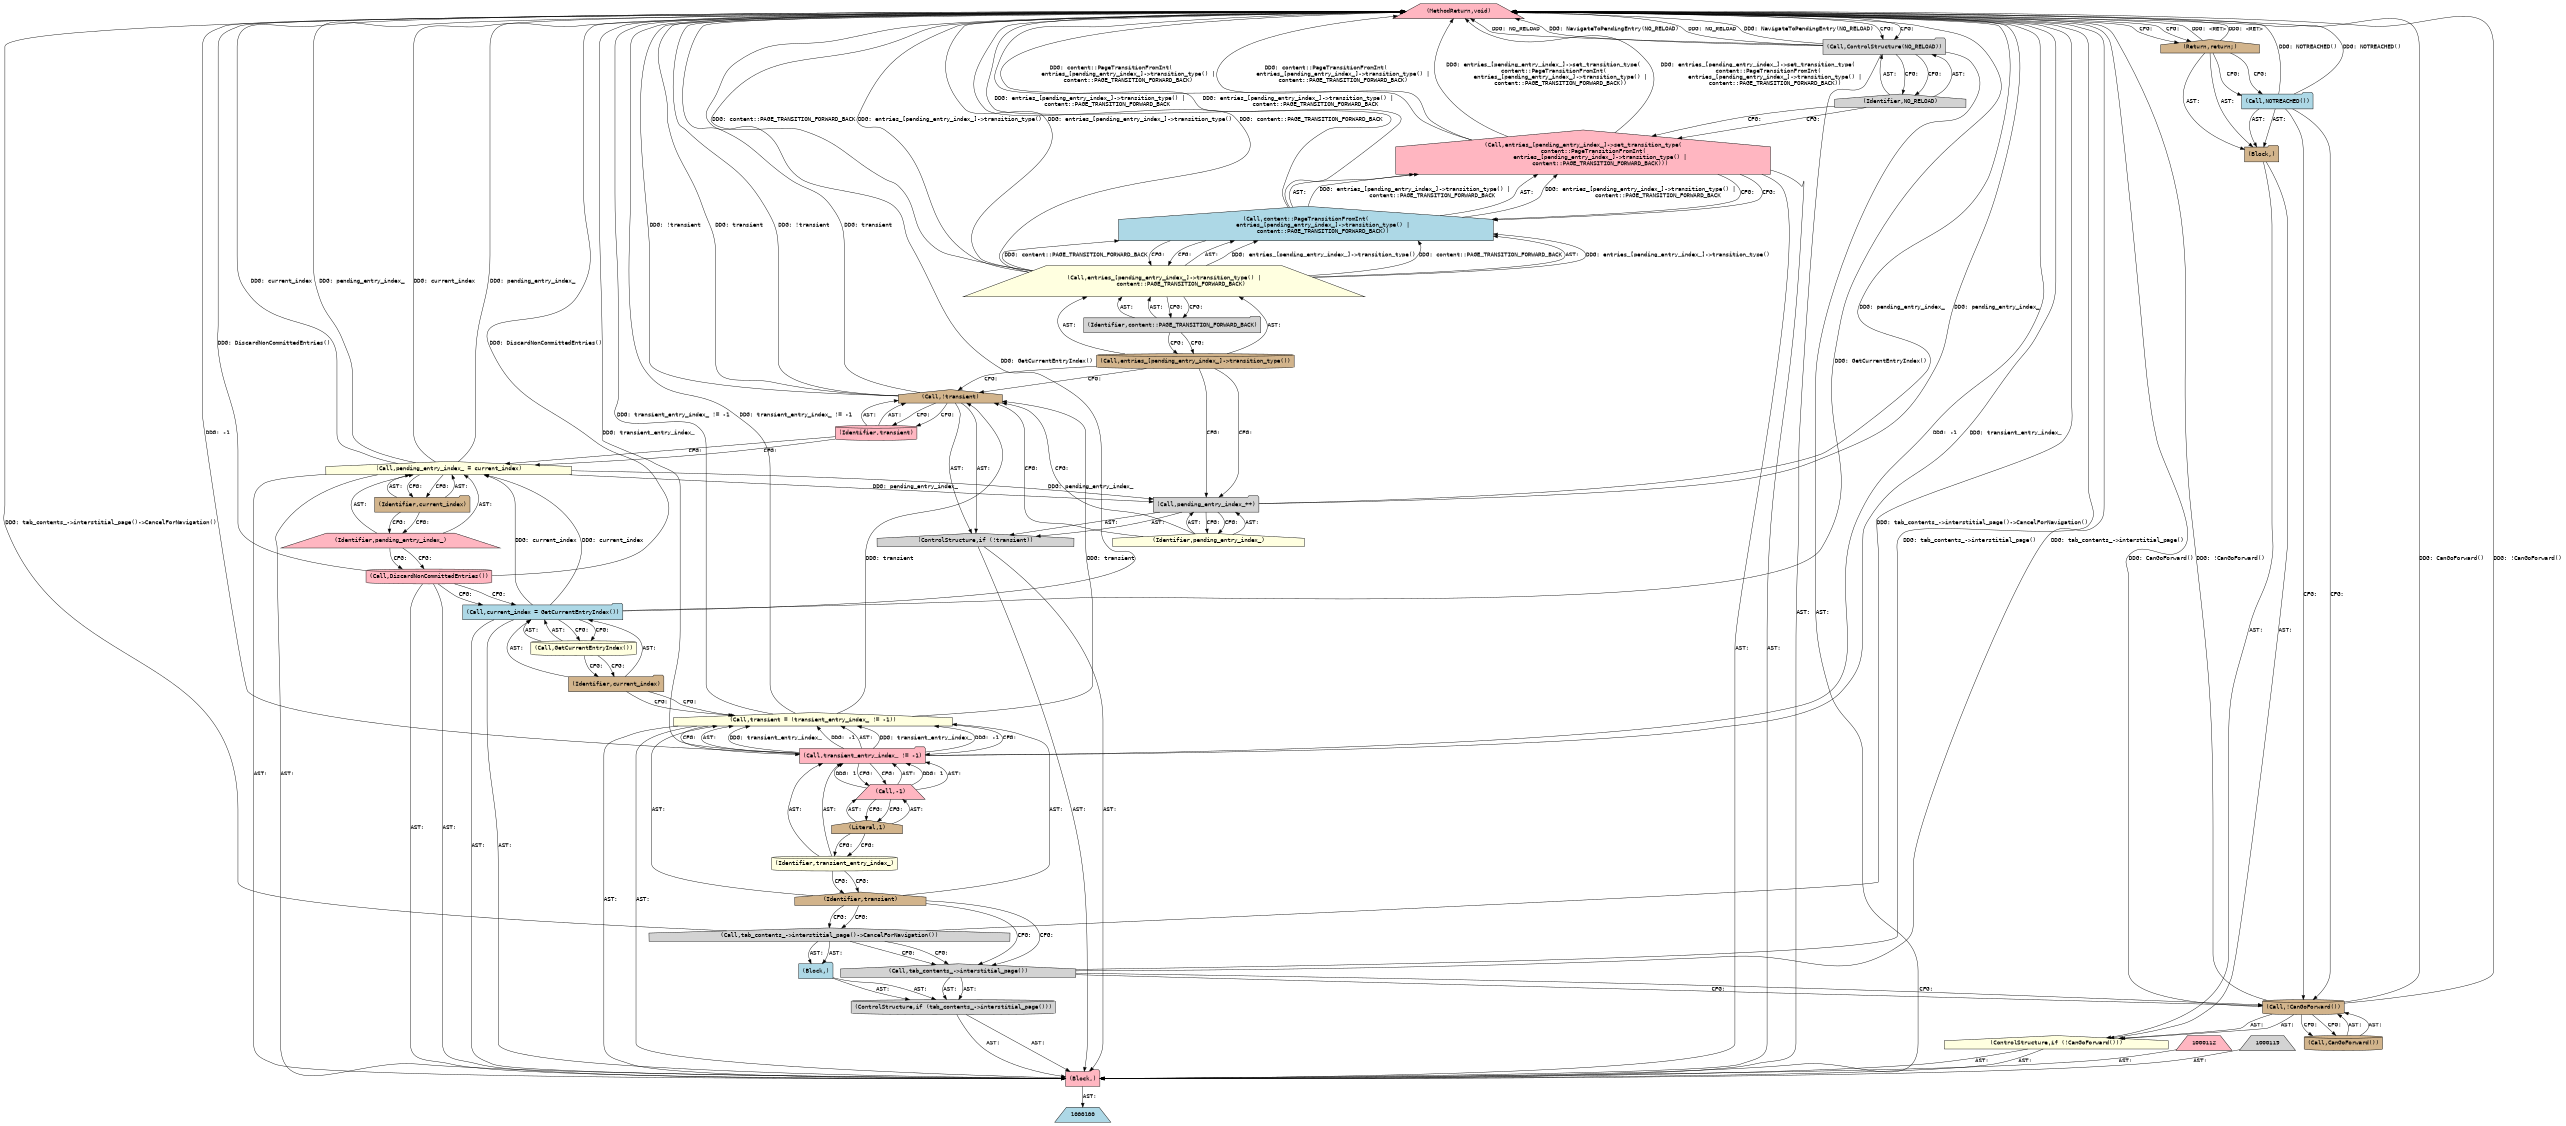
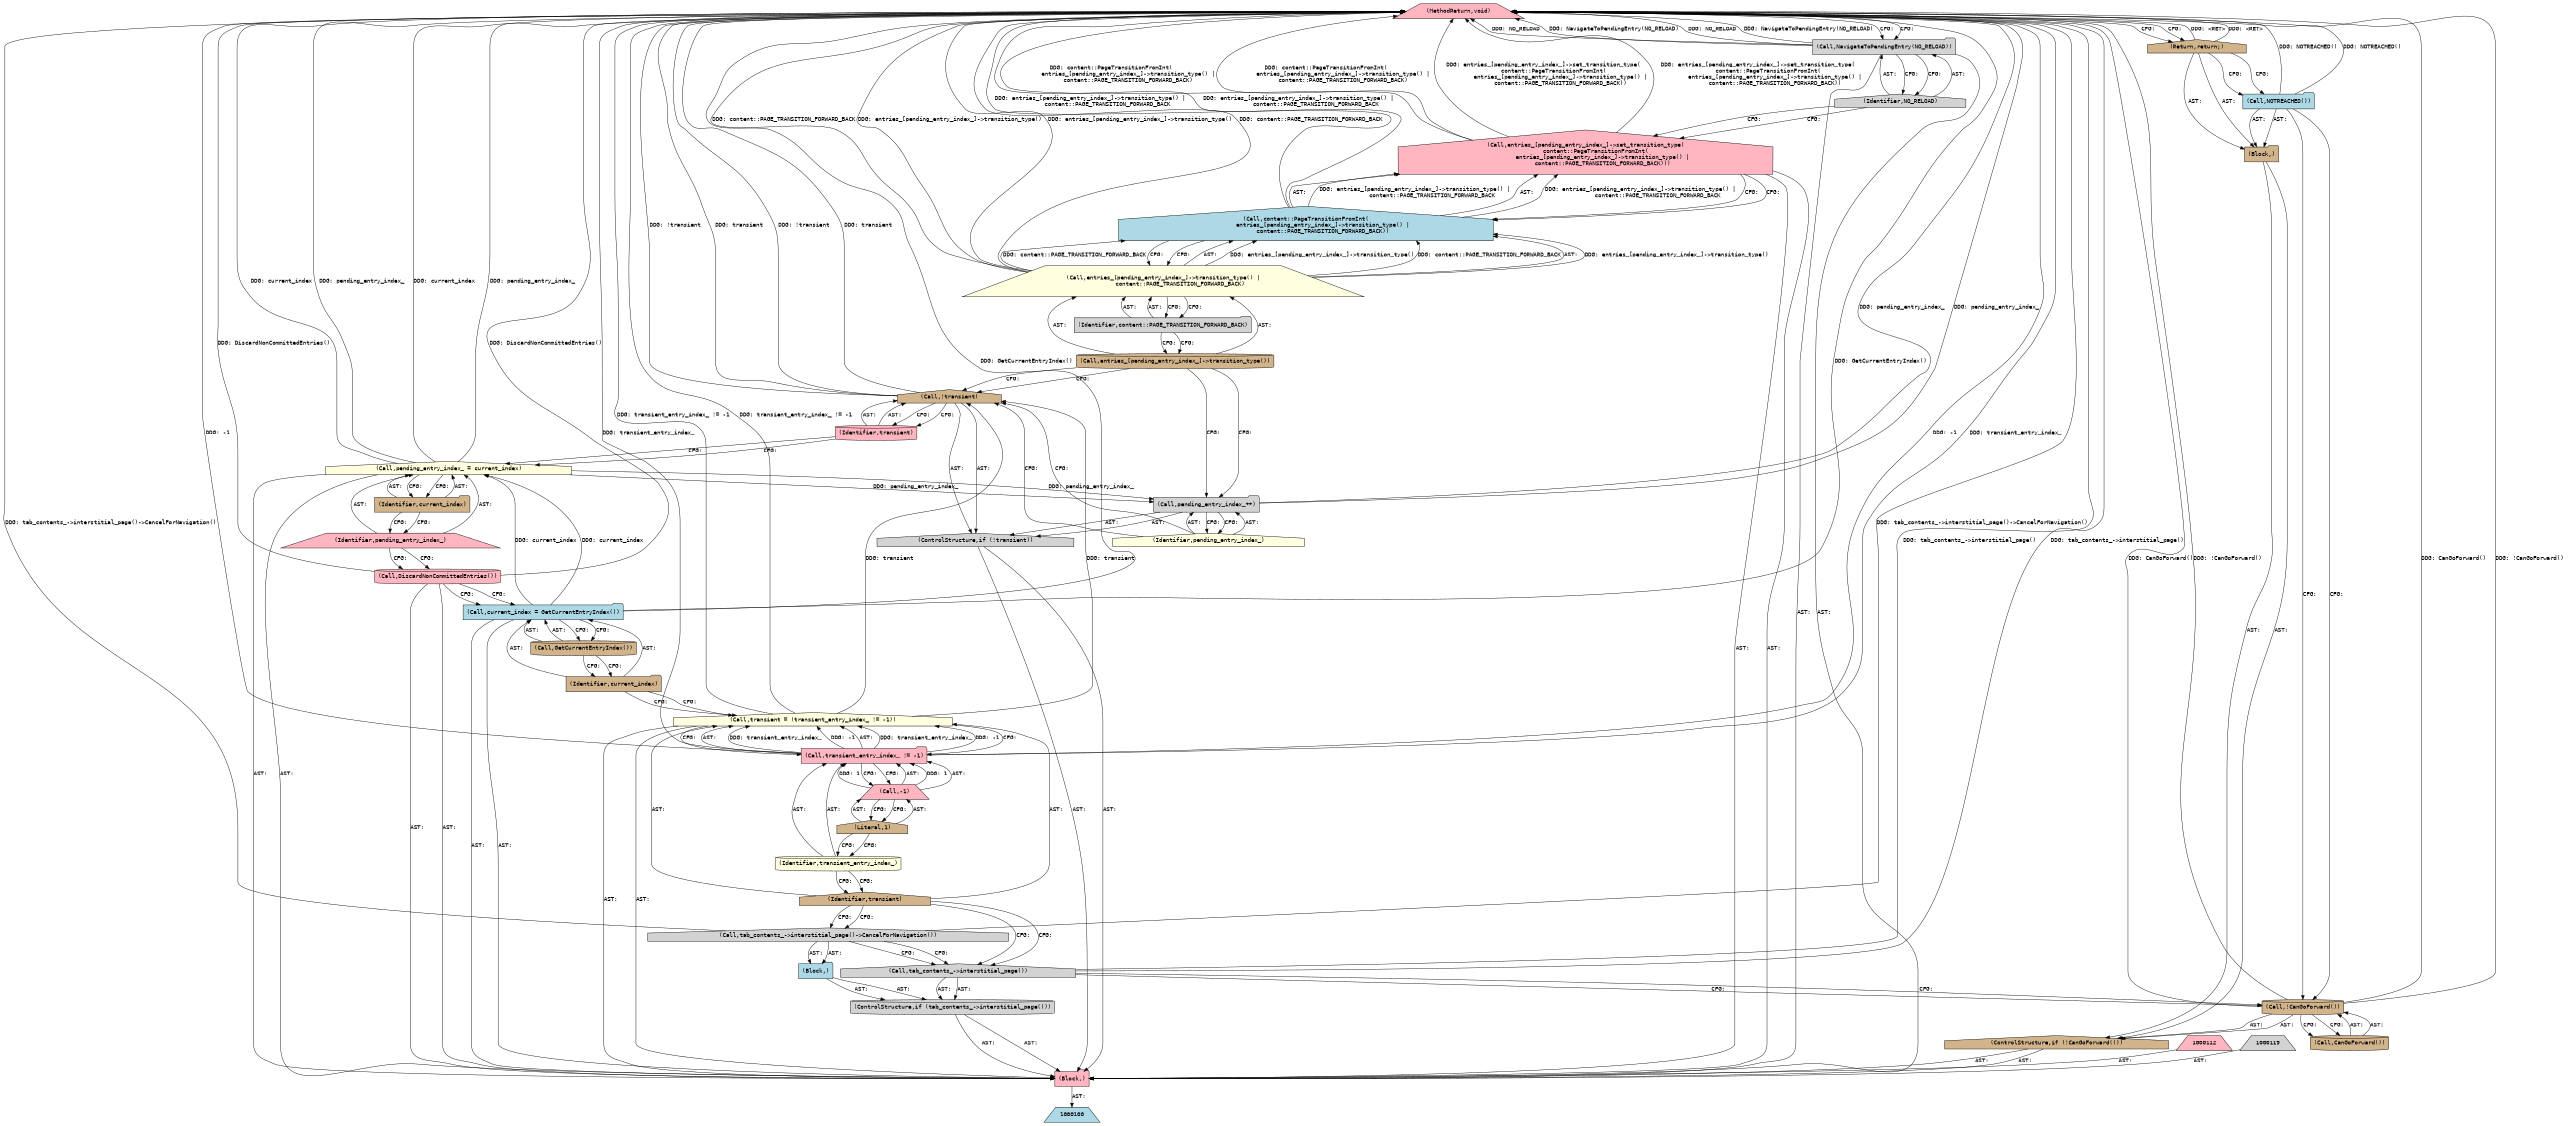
  digraph {
    fontname="DejaVu Sans Mono"
    node [fillcolor=tan fontname="DejaVu Sans Mono" shape=house style=filled]
    edge [fontname="DejaVu Sans Mono"]
    n1 [fillcolor=lightpink label="(MethodReturn,void)" shape=trapezium]
-   n2 [fillcolor=lightgrey label="(Call,ControlStructure(NO_RELOAD))" shape=folder]
+   n2 [fillcolor=lightgrey label="(Call,NavigateToPendingEntry(NO_RELOAD))" shape=folder]
    n3 [label="(Return,return;)"]
    n4 [fillcolor=lightpink label="(Block,)" shape=folder]
    n5 [fillcolor=lightgrey label="(Identifier,NO_RELOAD)"]
    n6 [label="(Block,)" shape=folder]
    n7 [fillcolor=lightblue label="(Call,NOTREACHED())" shape=folder]
    1000100 [fillcolor=lightblue shape=trapezium]
    n9 [fillcolor=lightpink label="(Call,transient_entry_index_ != -1)" shape=folder]
    n10 [fillcolor=lightpink label="(Call,-1)" shape=trapezium]
    n11 [fillcolor=lightyellow label="(Call,transient = (transient_entry_index_ != -1))"]
    n12 [label="(Literal,1)"]
    n13 [label="(Call,!transient)"]
    n14 [fillcolor=lightyellow label="(Identifier,transient_entry_index_)" shape=cylinder]
    n15 [label="(Identifier,transient)"]
    n16 [fillcolor=lightgrey label="(Call,tab_contents_->interstitial_page())"]
    n17 [fillcolor=lightgrey label="(Call,tab_contents_->interstitial_page()->CancelForNavigation())"]
    n18 [fillcolor=lightgrey label="(ControlStructure,if (!transient))"]
    n19 [fillcolor=lightpink label="(Identifier,transient)" shape=cylinder]
    n20 [label="(Call,!CanGoForward())" shape=cylinder]
    n21 [fillcolor=lightgrey label="(ControlStructure,if (tab_contents_->interstitial_page()))" shape=cylinder]
    n22 [fillcolor=lightblue label="(Block,)" shape=folder]
-   n23 [fillcolor=lightyellow label="(Call,GetCurrentEntryIndex())" shape=cylinder]
+   n23 [label="(Call,GetCurrentEntryIndex())" shape=cylinder]
    n24 [fillcolor=lightblue label="(Call,current_index = GetCurrentEntryIndex())" shape=folder]
    n25 [label="(Identifier,current_index)" shape=folder]
    n26 [fillcolor=lightyellow label="(Call,pending_entry_index_ = current_index)"]
    n27 [label="(Identifier,current_index)" shape=folder]
    n28 [fillcolor=lightgrey label="(Call,pending_entry_index_++)" shape=folder]
    n29 [fillcolor=lightpink label="(Call,DiscardNonCommittedEntries())" shape=cylinder]
    n30 [fillcolor=lightpink label="(Identifier,pending_entry_index_)" shape=trapezium]
    n31 [fillcolor=lightyellow label="(Identifier,pending_entry_index_)"]
-   n32 [fillcolor=lightyellow label="(ControlStructure,if (!CanGoForward()))"]
+   n32 [label="(ControlStructure,if (!CanGoForward()))"]
    n33 [label="(Call,CanGoForward())" shape=cylinder]
    n34 [fillcolor=lightpink label="(Call,entries_[pending_entry_index_]->set_transition_type(\n      content::PageTransitionFromInt(\n          entries_[pending_entry_index_]->transition_type() |\n          content::PAGE_TRANSITION_FORWARD_BACK)))"]
    n35 [fillcolor=lightblue label="(Call,content::PageTransitionFromInt(\n          entries_[pending_entry_index_]->transition_type() |\n          content::PAGE_TRANSITION_FORWARD_BACK))"]
    n36 [fillcolor=lightyellow label="(Call,entries_[pending_entry_index_]->transition_type() |\n          content::PAGE_TRANSITION_FORWARD_BACK)" shape=trapezium]
    n37 [fillcolor=lightgrey label="(Identifier,content::PAGE_TRANSITION_FORWARD_BACK)" shape=folder]
    n38 [label="(Call,entries_[pending_entry_index_]->transition_type())" shape=cylinder]
    1000112 [fillcolor=lightpink shape=trapezium]
    1000119 [fillcolor=lightgrey shape=trapezium]
    n1 -> n2 [label="CFG: "]
    n1 -> n2 [label="CFG: "]
    n1 -> n3 [label="CFG: "]
    n1 -> n3 [label="CFG: "]
    n2 -> n1 [label="DDG: NO_RELOAD"]
    n2 -> n1 [label="DDG: NavigateToPendingEntry(NO_RELOAD)"]
    n2 -> n1 [label="DDG: NO_RELOAD"]
    n2 -> n1 [label="DDG: NavigateToPendingEntry(NO_RELOAD)"]
    n2 -> n4 [label="AST: "]
    n2 -> n4 [label="AST: "]
    n2 -> n5 [label="CFG: "]
    n2 -> n5 [label="CFG: "]
    n3 -> n1 [label="DDG: <RET>"]
    n3 -> n1 [label="DDG: <RET>"]
    n3 -> n6 [label="AST: "]
    n3 -> n6 [label="AST: "]
    n3 -> n7 [label="CFG: "]
    n3 -> n7 [label="CFG: "]
    n4 -> 1000100 [label="AST: "]
    n5 -> n2 [label="AST: "]
    n5 -> n2 [label="AST: "]
    n5 -> n34 [label="CFG: "]
    n5 -> n34 [label="CFG: "]
    n6 -> n32 [label="AST: "]
    n6 -> n32 [label="AST: "]
    n7 -> n1 [label="DDG: NOTREACHED()"]
    n7 -> n1 [label="DDG: NOTREACHED()"]
    n7 -> n6 [label="AST: "]
    n7 -> n6 [label="AST: "]
    n7 -> n20 [label="CFG: "]
    n7 -> n20 [label="CFG: "]
    n9 -> n1 [label="DDG: -1"]
    n9 -> n1 [label="DDG: transient_entry_index_"]
    n9 -> n1 [label="DDG: -1"]
    n9 -> n1 [label="DDG: transient_entry_index_"]
    n9 -> n10 [label="CFG: "]
    n9 -> n10 [label="CFG: "]
    n9 -> n11 [label="AST: "]
    n9 -> n11 [label="DDG: transient_entry_index_"]
    n9 -> n11 [label="DDG: -1"]
    n9 -> n11 [label="AST: "]
    n9 -> n11 [label="DDG: transient_entry_index_"]
    n9 -> n11 [label="DDG: -1"]
    n10 -> n9 [label="AST: "]
    n10 -> n9 [label="DDG: 1"]
    n10 -> n9 [label="AST: "]
    n10 -> n9 [label="DDG: 1"]
    n10 -> n12 [label="CFG: "]
    n10 -> n12 [label="CFG: "]
    n11 -> n1 [label="DDG: transient_entry_index_ != -1"]
    n11 -> n1 [label="DDG: transient_entry_index_ != -1"]
    n11 -> n4 [label="AST: "]
    n11 -> n4 [label="AST: "]
    n11 -> n9 [label="CFG: "]
    n11 -> n9 [label="CFG: "]
    n11 -> n13 [label="DDG: transient"]
    n11 -> n13 [label="DDG: transient"]
    n12 -> n10 [label="AST: "]
    n12 -> n10 [label="AST: "]
    n12 -> n14 [label="CFG: "]
    n12 -> n14 [label="CFG: "]
    n13 -> n1 [label="DDG: transient"]
    n13 -> n1 [label="DDG: !transient"]
    n13 -> n1 [label="DDG: transient"]
    n13 -> n1 [label="DDG: !transient"]
    n13 -> n18 [label="AST: "]
    n13 -> n18 [label="AST: "]
    n13 -> n19 [label="CFG: "]
    n13 -> n19 [label="CFG: "]
    n14 -> n9 [label="AST: "]
    n14 -> n9 [label="AST: "]
    n14 -> n15 [label="CFG: "]
    n14 -> n15 [label="CFG: "]
    n15 -> n11 [label="AST: "]
    n15 -> n11 [label="AST: "]
    n15 -> n16 [label="CFG: "]
    n15 -> n16 [label="CFG: "]
    n15 -> n17 [label="CFG: "]
    n15 -> n17 [label="CFG: "]
    n16 -> n1 [label="DDG: tab_contents_->interstitial_page()"]
    n16 -> n1 [label="DDG: tab_contents_->interstitial_page()"]
    n16 -> n20 [label="CFG: "]
    n16 -> n20 [label="CFG: "]
    n16 -> n21 [label="AST: "]
    n16 -> n21 [label="AST: "]
    n17 -> n1 [label="DDG: tab_contents_->interstitial_page()->CancelForNavigation()"]
    n17 -> n1 [label="DDG: tab_contents_->interstitial_page()->CancelForNavigation()"]
    n17 -> n16 [label="CFG: "]
    n17 -> n16 [label="CFG: "]
    n17 -> n22 [label="AST: "]
    n17 -> n22 [label="AST: "]
    n18 -> n4 [label="AST: "]
    n18 -> n4 [label="AST: "]
    n19 -> n13 [label="AST: "]
    n19 -> n13 [label="AST: "]
    n19 -> n26 [label="CFG: "]
    n19 -> n26 [label="CFG: "]
    n20 -> n1 [label="DDG: CanGoForward()"]
    n20 -> n1 [label="DDG: !CanGoForward()"]
    n20 -> n1 [label="DDG: CanGoForward()"]
    n20 -> n1 [label="DDG: !CanGoForward()"]
    n20 -> n32 [label="AST: "]
    n20 -> n32 [label="AST: "]
    n20 -> n33 [label="CFG: "]
    n20 -> n33 [label="CFG: "]
    n21 -> n4 [label="AST: "]
    n21 -> n4 [label="AST: "]
    n22 -> n21 [label="AST: "]
    n22 -> n21 [label="AST: "]
    n23 -> n24 [label="AST: "]
    n23 -> n24 [label="AST: "]
    n23 -> n25 [label="CFG: "]
    n23 -> n25 [label="CFG: "]
    n24 -> n1 [label="DDG: GetCurrentEntryIndex()"]
    n24 -> n1 [label="DDG: GetCurrentEntryIndex()"]
    n24 -> n4 [label="AST: "]
    n24 -> n4 [label="AST: "]
    n24 -> n23 [label="CFG: "]
    n24 -> n23 [label="CFG: "]
    n24 -> n26 [label="DDG: current_index"]
    n24 -> n26 [label="DDG: current_index"]
    n25 -> n11 [label="CFG: "]
    n25 -> n11 [label="CFG: "]
    n25 -> n24 [label="AST: "]
    n25 -> n24 [label="AST: "]
    n26 -> n1 [label="DDG: pending_entry_index_"]
    n26 -> n1 [label="DDG: current_index"]
    n26 -> n1 [label="DDG: pending_entry_index_"]
    n26 -> n1 [label="DDG: current_index"]
    n26 -> n4 [label="AST: "]
    n26 -> n4 [label="AST: "]
    n26 -> n27 [label="CFG: "]
    n26 -> n27 [label="CFG: "]
    n26 -> n28 [label="DDG: pending_entry_index_"]
    n26 -> n28 [label="DDG: pending_entry_index_"]
    n27 -> n26 [label="AST: "]
    n27 -> n26 [label="AST: "]
    n27 -> n30 [label="CFG: "]
    n27 -> n30 [label="CFG: "]
    n28 -> n1 [label="DDG: pending_entry_index_"]
    n28 -> n1 [label="DDG: pending_entry_index_"]
    n28 -> n18 [label="AST: "]
    n28 -> n18 [label="AST: "]
    n28 -> n31 [label="CFG: "]
    n28 -> n31 [label="CFG: "]
    n29 -> n1 [label="DDG: DiscardNonCommittedEntries()"]
    n29 -> n1 [label="DDG: DiscardNonCommittedEntries()"]
    n29 -> n4 [label="AST: "]
    n29 -> n4 [label="AST: "]
    n29 -> n24 [label="CFG: "]
    n29 -> n24 [label="CFG: "]
    n30 -> n26 [label="AST: "]
    n30 -> n26 [label="AST: "]
    n30 -> n29 [label="CFG: "]
    n30 -> n29 [label="CFG: "]
    n31 -> n13 [label="CFG: "]
    n31 -> n13 [label="CFG: "]
    n31 -> n28 [label="AST: "]
    n31 -> n28 [label="AST: "]
    n32 -> n4 [label="AST: "]
    n32 -> n4 [label="AST: "]
    n33 -> n20 [label="AST: "]
    n33 -> n20 [label="AST: "]
    n34 -> n1 [label="DDG: content::PageTransitionFromInt(\n          entries_[pending_entry_index_]->transition_type() |\n          content::PAGE_TRANSITION_FORWARD_BACK)"]
    n34 -> n1 [label="DDG: entries_[pending_entry_index_]->set_transition_type(\n      content::PageTransitionFromInt(\n          entries_[pending_entry_index_]->transition_type() |\n          content::PAGE_TRANSITION_FORWARD_BACK))"]
    n34 -> n1 [label="DDG: content::PageTransitionFromInt(\n          entries_[pending_entry_index_]->transition_type() |\n          content::PAGE_TRANSITION_FORWARD_BACK)"]
    n34 -> n1 [label="DDG: entries_[pending_entry_index_]->set_transition_type(\n      content::PageTransitionFromInt(\n          entries_[pending_entry_index_]->transition_type() |\n          content::PAGE_TRANSITION_FORWARD_BACK))"]
    n34 -> n4 [label="AST: "]
    n34 -> n4 [label="AST: "]
    n34 -> n35 [label="CFG: "]
    n34 -> n35 [label="CFG: "]
    n35 -> n1 [label="DDG: entries_[pending_entry_index_]->transition_type() |\n          content::PAGE_TRANSITION_FORWARD_BACK"]
    n35 -> n1 [label="DDG: entries_[pending_entry_index_]->transition_type() |\n          content::PAGE_TRANSITION_FORWARD_BACK"]
    n35 -> n34 [label="AST: "]
    n35 -> n34 [label="DDG: entries_[pending_entry_index_]->transition_type() |\n          content::PAGE_TRANSITION_FORWARD_BACK"]
    n35 -> n34 [label="AST: "]
    n35 -> n34 [label="DDG: entries_[pending_entry_index_]->transition_type() |\n          content::PAGE_TRANSITION_FORWARD_BACK"]
    n35 -> n36 [label="CFG: "]
    n35 -> n36 [label="CFG: "]
    n36 -> n1 [label="DDG: entries_[pending_entry_index_]->transition_type()"]
    n36 -> n1 [label="DDG: content::PAGE_TRANSITION_FORWARD_BACK"]
    n36 -> n1 [label="DDG: entries_[pending_entry_index_]->transition_type()"]
    n36 -> n1 [label="DDG: content::PAGE_TRANSITION_FORWARD_BACK"]
    n36 -> n35 [label="AST: "]
    n36 -> n35 [label="DDG: entries_[pending_entry_index_]->transition_type()"]
    n36 -> n35 [label="DDG: content::PAGE_TRANSITION_FORWARD_BACK"]
    n36 -> n35 [label="AST: "]
    n36 -> n35 [label="DDG: entries_[pending_entry_index_]->transition_type()"]
    n36 -> n35 [label="DDG: content::PAGE_TRANSITION_FORWARD_BACK"]
    n36 -> n37 [label="CFG: "]
    n36 -> n37 [label="CFG: "]
    n37 -> n36 [label="AST: "]
    n37 -> n36 [label="AST: "]
    n37 -> n38 [label="CFG: "]
    n37 -> n38 [label="CFG: "]
    n38 -> n13 [label="CFG: "]
    n38 -> n13 [label="CFG: "]
    n38 -> n28 [label="CFG: "]
    n38 -> n28 [label="CFG: "]
    n38 -> n36 [label="AST: "]
    n38 -> n36 [label="AST: "]
    1000112 -> n4 [label="AST: "]
    1000119 -> n4 [label="AST: "]
  }
